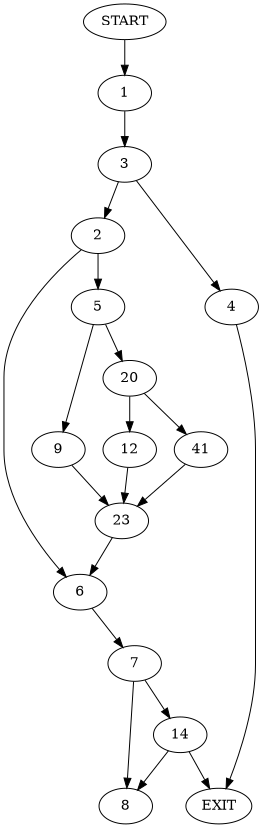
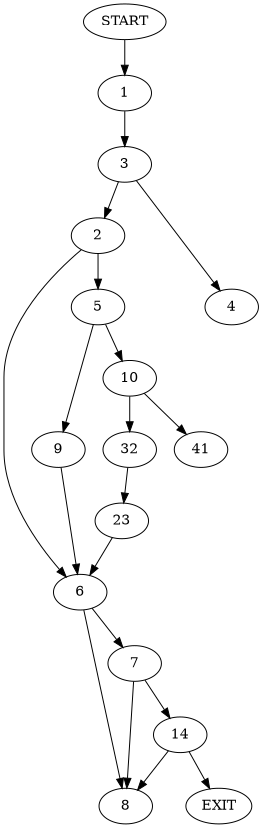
  digraph {
    n1 [label=START]
    1
    3
    n4 [label=EXIT]
    2
    5
    6
    4
    9
-   10 [label=20]
+   10
    7
    8
    n13 [label=41]
-   12
+   12 [label=32]
    14
    n16 [label=23]
    n1 -> 1
    1 -> 3
    3 -> 2
    3 -> 4
    2 -> 5
    2 -> 6
    5 -> 9
    5 -> 10
    6 -> 7
-   4 -> n4
-   9 -> n16
+   6 -> 8
+   9 -> 6
    10 -> n13
    10 -> 12
    7 -> 8
    7 -> 14
-   n13 -> n16
    12 -> n16
    14 -> n4
    14 -> 8
    n16 -> 6
  }
